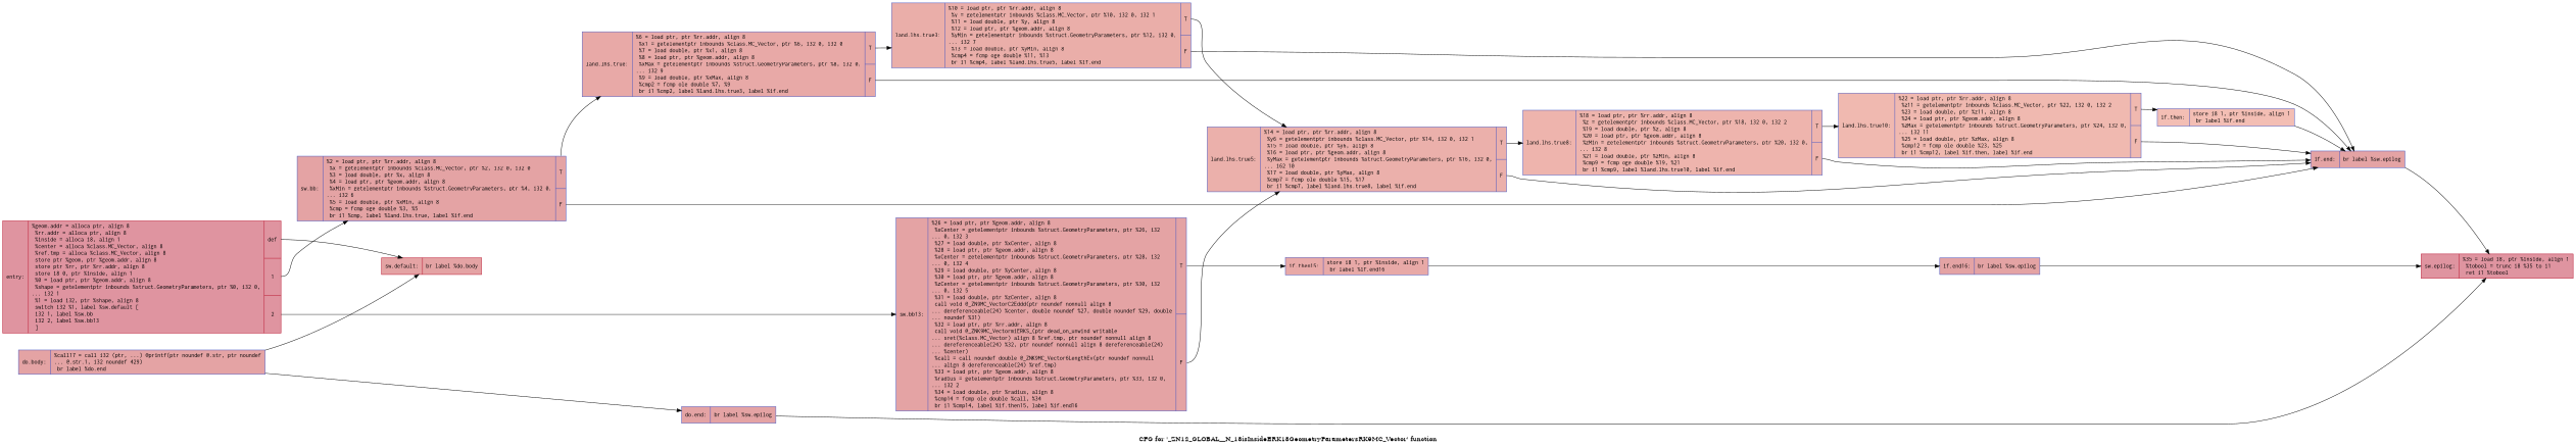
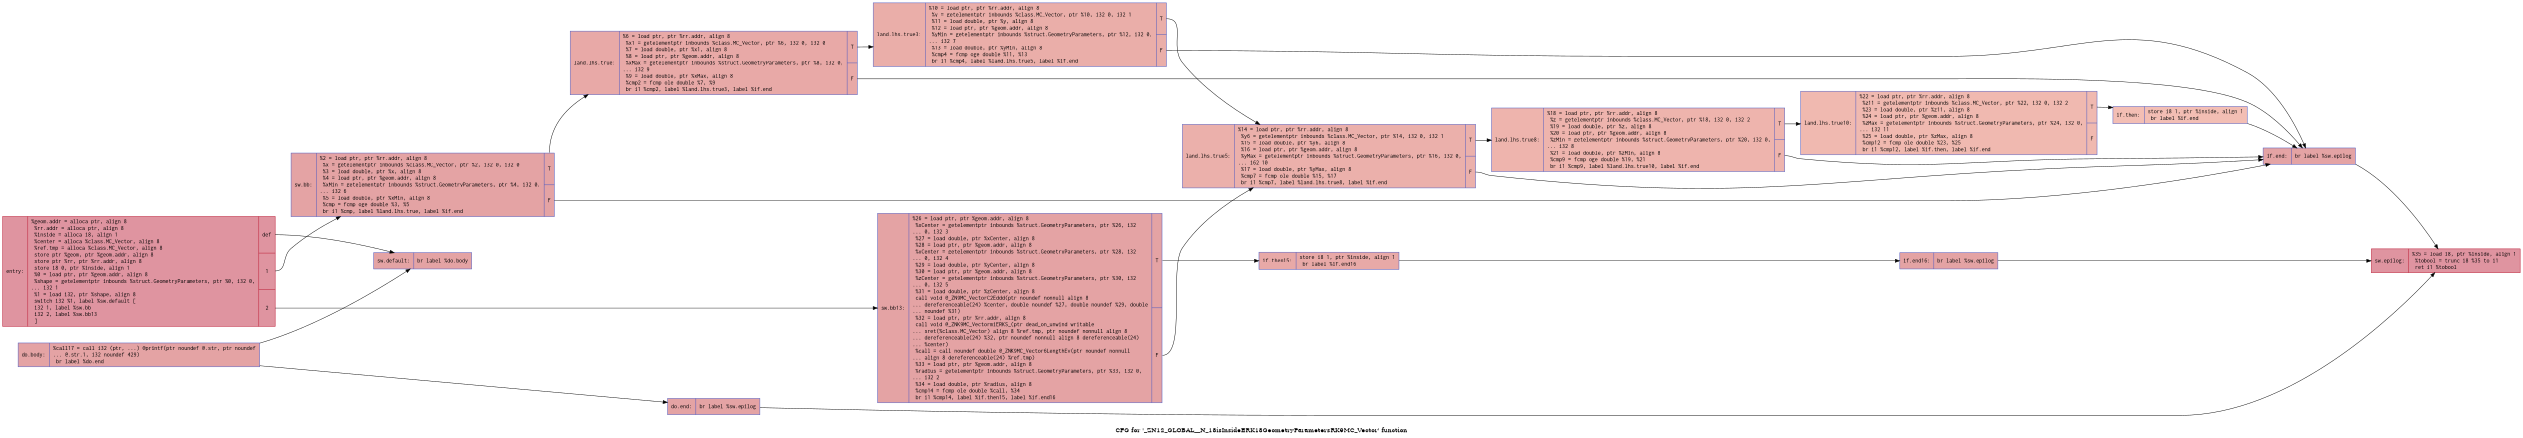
  digraph {
    label="CFG for '_ZN12_GLOBAL__N_18isInsideERK18GeometryParametersRK9MC_Vector' function"
    rankdir=LR
    node [color="#3d50c3ff" fillcolor="#c32e3170" fontname=Courier shape=record style=filled]
    edge [tailport=s0]
    n1 [color="#b70d28ff" fillcolor="#b70d2870" label="{entry:\l|  %geom.addr = alloca ptr, align 8\l  %rr.addr = alloca ptr, align 8\l  %inside = alloca i8, align 1\l  %center = alloca %class.MC_Vector, align 8\l  %ref.tmp = alloca %class.MC_Vector, align 8\l  store ptr %geom, ptr %geom.addr, align 8\l  store ptr %rr, ptr %rr.addr, align 8\l  store i8 0, ptr %inside, align 1\l  %0 = load ptr, ptr %geom.addr, align 8\l  %shape = getelementptr inbounds %struct.GeometryParameters, ptr %0, i32 0,\l... i32 1\l  %1 = load i32, ptr %shape, align 8\l  switch i32 %1, label %sw.default [\l    i32 1, label %sw.bb\l    i32 2, label %sw.bb13\l  ]\l|{<s0>def|<s1>1|<s2>2}}"]
-   n2 [color="#b70d28ff" label="{sw.default:\l|  br label %do.body\l}"]
+   n2 [label="{sw.default:\l|  br label %do.body\l}"]
    n3 [label="{sw.bb:\l|  %2 = load ptr, ptr %rr.addr, align 8\l  %x = getelementptr inbounds %class.MC_Vector, ptr %2, i32 0, i32 0\l  %3 = load double, ptr %x, align 8\l  %4 = load ptr, ptr %geom.addr, align 8\l  %xMin = getelementptr inbounds %struct.GeometryParameters, ptr %4, i32 0,\l... i32 6\l  %5 = load double, ptr %xMin, align 8\l  %cmp = fcmp oge double %3, %5\l  br i1 %cmp, label %land.lhs.true, label %if.end\l|{<s0>T|<s1>F}}"]
    n4 [label="{sw.bb13:\l|  %26 = load ptr, ptr %geom.addr, align 8\l  %xCenter = getelementptr inbounds %struct.GeometryParameters, ptr %26, i32\l... 0, i32 3\l  %27 = load double, ptr %xCenter, align 8\l  %28 = load ptr, ptr %geom.addr, align 8\l  %yCenter = getelementptr inbounds %struct.GeometryParameters, ptr %28, i32\l... 0, i32 4\l  %29 = load double, ptr %yCenter, align 8\l  %30 = load ptr, ptr %geom.addr, align 8\l  %zCenter = getelementptr inbounds %struct.GeometryParameters, ptr %30, i32\l... 0, i32 5\l  %31 = load double, ptr %zCenter, align 8\l  call void @_ZN9MC_VectorC2Eddd(ptr noundef nonnull align 8\l... dereferenceable(24) %center, double noundef %27, double noundef %29, double\l... noundef %31)\l  %32 = load ptr, ptr %rr.addr, align 8\l  call void @_ZNK9MC_VectormiERKS_(ptr dead_on_unwind writable\l... sret(%class.MC_Vector) align 8 %ref.tmp, ptr noundef nonnull align 8\l... dereferenceable(24) %32, ptr noundef nonnull align 8 dereferenceable(24)\l... %center)\l  %call = call noundef double @_ZNK9MC_Vector6LengthEv(ptr noundef nonnull\l... align 8 dereferenceable(24) %ref.tmp)\l  %33 = load ptr, ptr %geom.addr, align 8\l  %radius = getelementptr inbounds %struct.GeometryParameters, ptr %33, i32 0,\l... i32 2\l  %34 = load double, ptr %radius, align 8\l  %cmp14 = fcmp ole double %call, %34\l  br i1 %cmp14, label %if.then15, label %if.end16\l|{<s0>T|<s1>F}}"]
    n5 [fillcolor="#ca3b3770" label="{land.lhs.true:\l|  %6 = load ptr, ptr %rr.addr, align 8\l  %x1 = getelementptr inbounds %class.MC_Vector, ptr %6, i32 0, i32 0\l  %7 = load double, ptr %x1, align 8\l  %8 = load ptr, ptr %geom.addr, align 8\l  %xMax = getelementptr inbounds %struct.GeometryParameters, ptr %8, i32 0,\l... i32 9\l  %9 = load double, ptr %xMax, align 8\l  %cmp2 = fcmp ole double %7, %9\l  br i1 %cmp2, label %land.lhs.true3, label %if.end\l|{<s0>T|<s1>F}}"]
    n6 [label="{if.end:\l|  br label %sw.epilog\l}"]
    n7 [fillcolor="#ca3b3770" label="{if.then15:\l|  store i8 1, ptr %inside, align 1\l  br label %if.end16\l}"]
    n8 [fillcolor="#d24b4070" label="{land.lhs.true5:\l|  %14 = load ptr, ptr %rr.addr, align 8\l  %y6 = getelementptr inbounds %class.MC_Vector, ptr %14, i32 0, i32 1\l  %15 = load double, ptr %y6, align 8\l  %16 = load ptr, ptr %geom.addr, align 8\l  %yMax = getelementptr inbounds %struct.GeometryParameters, ptr %16, i32 0,\l... i62 10\l  %17 = load double, ptr %yMax, align 8\l  %cmp7 = fcmp ole double %15, %17\l  br i1 %cmp7, label %land.lhs.true8, label %if.end\l|{<s0>T|<s1>F}}"]
    n9 [label="{do.body:\l|  %call17 = call i32 (ptr, ...) @printf(ptr noundef @.str, ptr noundef\l... @.str.1, i32 noundef 429)\l  br label %do.end\l}"]
    n10 [label="{do.end:\l|  br label %sw.epilog\l}"]
    n11 [fillcolor="#d0473d70" label="{land.lhs.true3:\l|  %10 = load ptr, ptr %rr.addr, align 8\l  %y = getelementptr inbounds %class.MC_Vector, ptr %10, i32 0, i32 1\l  %11 = load double, ptr %y, align 8\l  %12 = load ptr, ptr %geom.addr, align 8\l  %yMin = getelementptr inbounds %struct.GeometryParameters, ptr %12, i32 0,\l... i32 7\l  %13 = load double, ptr %yMin, align 8\l  %cmp4 = fcmp oge double %11, %13\l  br i1 %cmp4, label %land.lhs.true5, label %if.end\l|{<s0>T|<s1>F}}"]
    n12 [color="#b70d28ff" fillcolor="#b70d2870" label="{sw.epilog:\l|  %35 = load i8, ptr %inside, align 1\l  %tobool = trunc i8 %35 to i1\l  ret i1 %tobool\l}"]
    n13 [label="{if.end16:\l|  br label %sw.epilog\l}"]
    n14 [fillcolor="#d8564670" label="{land.lhs.true8:\l|  %18 = load ptr, ptr %rr.addr, align 8\l  %z = getelementptr inbounds %class.MC_Vector, ptr %18, i32 0, i32 2\l  %19 = load double, ptr %z, align 8\l  %20 = load ptr, ptr %geom.addr, align 8\l  %zMin = getelementptr inbounds %struct.GeometryParameters, ptr %20, i32 0,\l... i32 8\l  %21 = load double, ptr %zMin, align 8\l  %cmp9 = fcmp oge double %19, %21\l  br i1 %cmp9, label %land.lhs.true10, label %if.end\l|{<s0>T|<s1>F}}"]
    n15 [fillcolor="#de614d70" label="{land.lhs.true10:\l|  %22 = load ptr, ptr %rr.addr, align 8\l  %z11 = getelementptr inbounds %class.MC_Vector, ptr %22, i32 0, i32 2\l  %23 = load double, ptr %z11, align 8\l  %24 = load ptr, ptr %geom.addr, align 8\l  %zMax = getelementptr inbounds %struct.GeometryParameters, ptr %24, i32 0,\l... i32 11\l  %25 = load double, ptr %zMax, align 8\l  %cmp12 = fcmp ole double %23, %25\l  br i1 %cmp12, label %if.then, label %if.end\l|{<s0>T|<s1>F}}"]
    n16 [fillcolor="#e36c5570" label="{if.then:\l|  store i8 1, ptr %inside, align 1\l  br label %if.end\l}"]
    n1 -> n2
    n1 -> n3 [tailport=s1]
    n1 -> n4 [tailport=s2]
    n3 -> n5
    n3 -> n6 [tailport=s1]
    n4 -> n7
    n4 -> n8 [tailport=s1]
    n5 -> n6 [tailport=s1]
    n5 -> n11
    n6 -> n12
    n7 -> n13
    n8 -> n6 [tailport=s1]
    n8 -> n14
    n9 -> n2
    n9 -> n10
    n10 -> n12
    n11 -> n6 [tailport=s1]
    n11 -> n8
    n13 -> n12
    n14 -> n6 [tailport=s1]
    n14 -> n15
-   n15 -> n6 [tailport=s1]
    n15 -> n16
    n16 -> n6
  }
